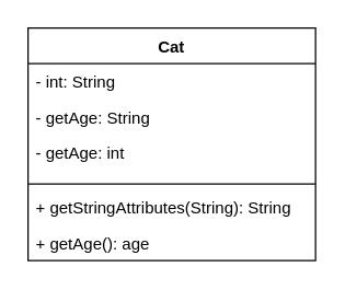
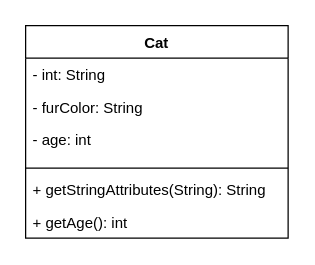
  <mxCell id="0" />
  <mxCell id="1" parent="0" />
  <mxCell id="2" value="Cat" style="swimlane;fontStyle=1;align=center;verticalAlign=top;childLayout=stackLayout;horizontal=1;startSize=26;horizontalStack=0;resizeParent=1;resizeParentMax=0;resizeLast=0;collapsible=1;marginBottom=0;" parent="1" vertex="1"><mxGeometry x="20" y="20" width="210" height="170" as="geometry"><mxRectangle x="500" y="110" width="100" height="26" as="alternateBounds" /></mxGeometry></mxCell>
  <mxCell id="3" value="- int: String" style="text;strokeColor=none;fillColor=none;align=left;verticalAlign=top;spacingLeft=4;spacingRight=4;overflow=hidden;rotatable=0;points=[[0,0.5],[1,0.5]];portConstraint=eastwest;" parent="2" vertex="1"><mxGeometry y="26" width="210" height="26" as="geometry" /></mxCell>
- <mxCell id="4" value="- getAge: String" style="text;strokeColor=none;fillColor=none;align=left;verticalAlign=top;spacingLeft=4;spacingRight=4;overflow=hidden;rotatable=0;points=[[0,0.5],[1,0.5]];portConstraint=eastwest;" parent="2" vertex="1"><mxGeometry y="52" width="210" height="26" as="geometry" /></mxCell>
- <mxCell id="5" value="- getAge: int" style="text;strokeColor=none;fillColor=none;align=left;verticalAlign=top;spacingLeft=4;spacingRight=4;overflow=hidden;rotatable=0;points=[[0,0.5],[1,0.5]];portConstraint=eastwest;" parent="2" vertex="1"><mxGeometry y="78" width="210" height="32" as="geometry" /></mxCell>
+ <mxCell id="4" value="- furColor: String" style="text;strokeColor=none;fillColor=none;align=left;verticalAlign=top;spacingLeft=4;spacingRight=4;overflow=hidden;rotatable=0;points=[[0,0.5],[1,0.5]];portConstraint=eastwest;" parent="2" vertex="1"><mxGeometry y="52" width="210" height="26" as="geometry" /></mxCell>
+ <mxCell id="5" value="- age: int" style="text;strokeColor=none;fillColor=none;align=left;verticalAlign=top;spacingLeft=4;spacingRight=4;overflow=hidden;rotatable=0;points=[[0,0.5],[1,0.5]];portConstraint=eastwest;" parent="2" vertex="1"><mxGeometry y="78" width="210" height="32" as="geometry" /></mxCell>
  <mxCell id="6" value="" style="line;strokeWidth=1;fillColor=none;align=left;verticalAlign=middle;spacingTop=-1;spacingLeft=3;spacingRight=3;rotatable=0;labelPosition=right;points=[];portConstraint=eastwest;" parent="2" vertex="1"><mxGeometry y="110" width="210" height="8" as="geometry" /></mxCell>
  <mxCell id="7" value="+ getStringAttributes(String): String" style="text;strokeColor=none;fillColor=none;align=left;verticalAlign=top;spacingLeft=4;spacingRight=4;overflow=hidden;rotatable=0;points=[[0,0.5],[1,0.5]];portConstraint=eastwest;" parent="2" vertex="1"><mxGeometry y="118" width="210" height="26" as="geometry" /></mxCell>
- <mxCell id="8" value="+ getAge(): age" style="text;strokeColor=none;fillColor=none;align=left;verticalAlign=top;spacingLeft=4;spacingRight=4;overflow=hidden;rotatable=0;points=[[0,0.5],[1,0.5]];portConstraint=eastwest;" parent="2" vertex="1"><mxGeometry y="144" width="210" height="26" as="geometry" /></mxCell>
+ <mxCell id="8" value="+ getAge(): int" style="text;strokeColor=none;fillColor=none;align=left;verticalAlign=top;spacingLeft=4;spacingRight=4;overflow=hidden;rotatable=0;points=[[0,0.5],[1,0.5]];portConstraint=eastwest;" parent="2" vertex="1"><mxGeometry y="144" width="210" height="26" as="geometry" /></mxCell>
